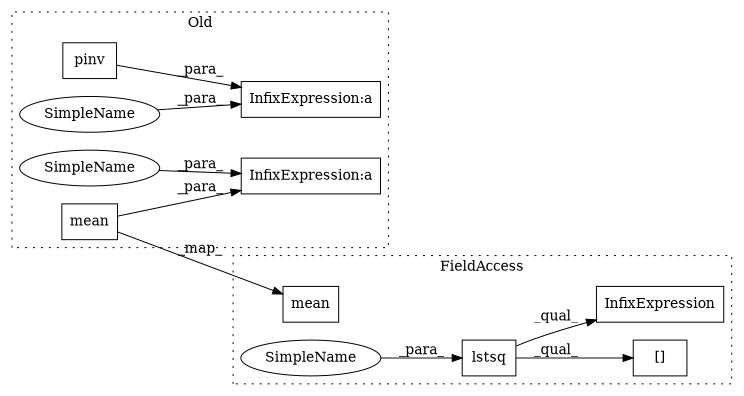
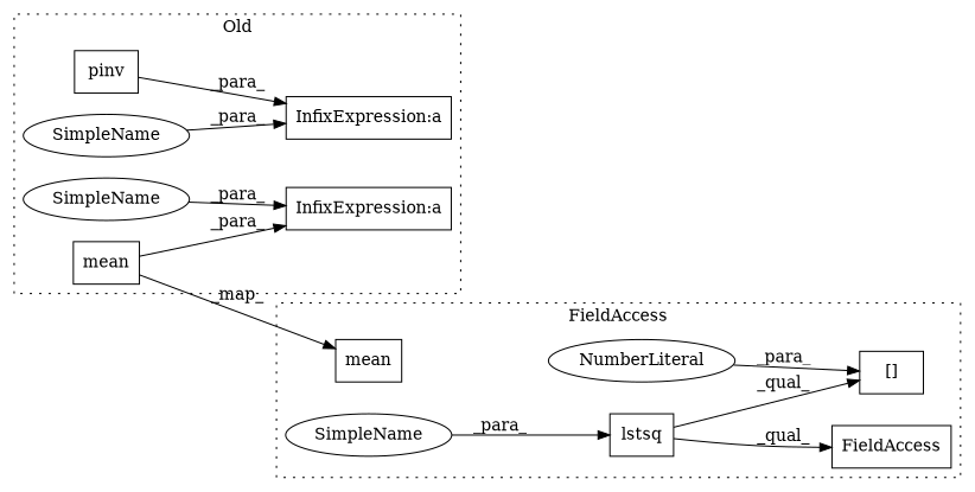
  digraph {
    rankdir=LR
    node [a=32 l=1 shape=box]
    n1 [l="5,1" label=pinv s="10242,10248"]
    n2 [a=27 l=3 label="InfixExpression:a" s=10249]
    n3 [l=6 label=mean s=10453]
    n4 [a=27 l=3 label="InfixExpression:a" s=10448]
    n5 [a=42 label=SimpleName s=10252 shape=ellipse]
    n6 [a=42 label=SimpleName s=10447 shape=ellipse]
    n7 [l="6,1" label=lstsq s="12376,12385"]
    n8 [a=2 l="11,1" label="[]" s="12376,12388"]
-   n10 [a=22 l=6 label=InfixExpression s=12972]
+   n9 [a=34 label=NumberLiteral s=12387 shape=ellipse]
+   n10 [a=22 l=6 label=FieldAccess s=12972]
    n11 [l=6 label=mean s=12583]
    n12 [a=42 label=SimpleName s=12384 shape=ellipse]
    subgraph cluster_1 {
      label=Old
      style=dotted
      n1
      n2
      n3
      n4
      n5
      n6
    }
    subgraph cluster_2 {
      label=FieldAccess
      style=dotted
      n7
      n8
+     n9
      n10
      n11
      n12
    }
    n1 -> n2 [label=_para_]
    n3 -> n4 [label=_para_]
    n3 -> n11 [label=_map_]
    n5 -> n2 [label=_para_]
    n6 -> n4 [label=_para_]
    n7 -> n8 [label=_qual_]
    n7 -> n10 [label=_qual_]
+   n9 -> n8 [label=_para_]
    n12 -> n7 [label=_para_]
  }
